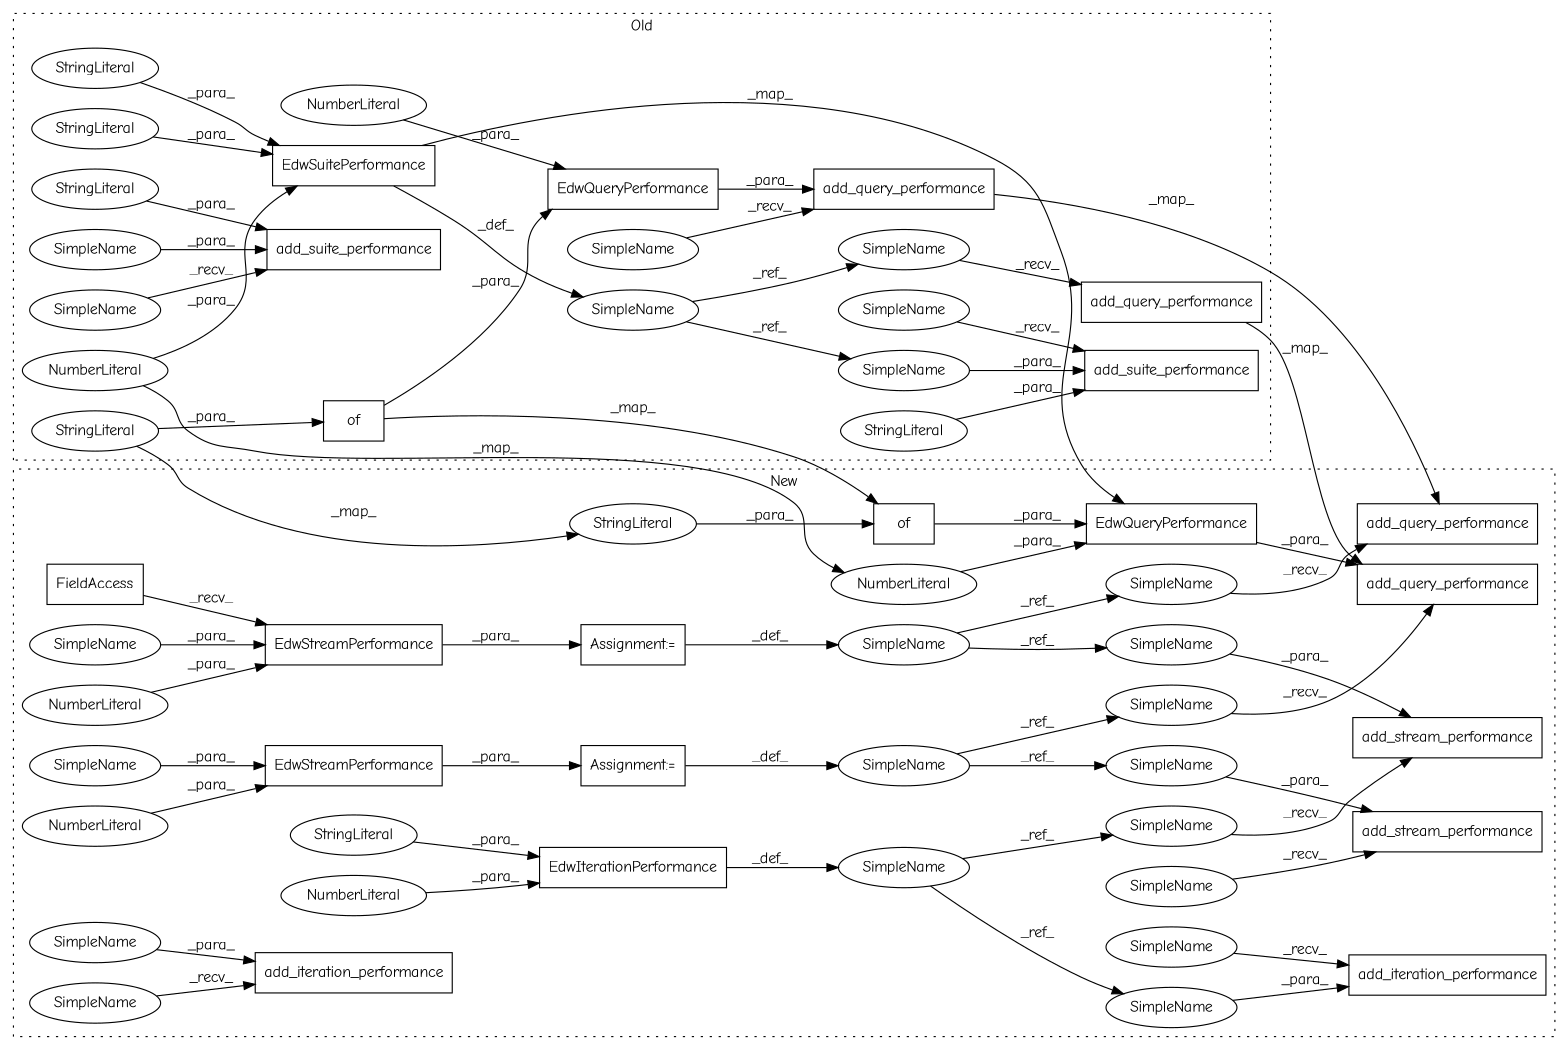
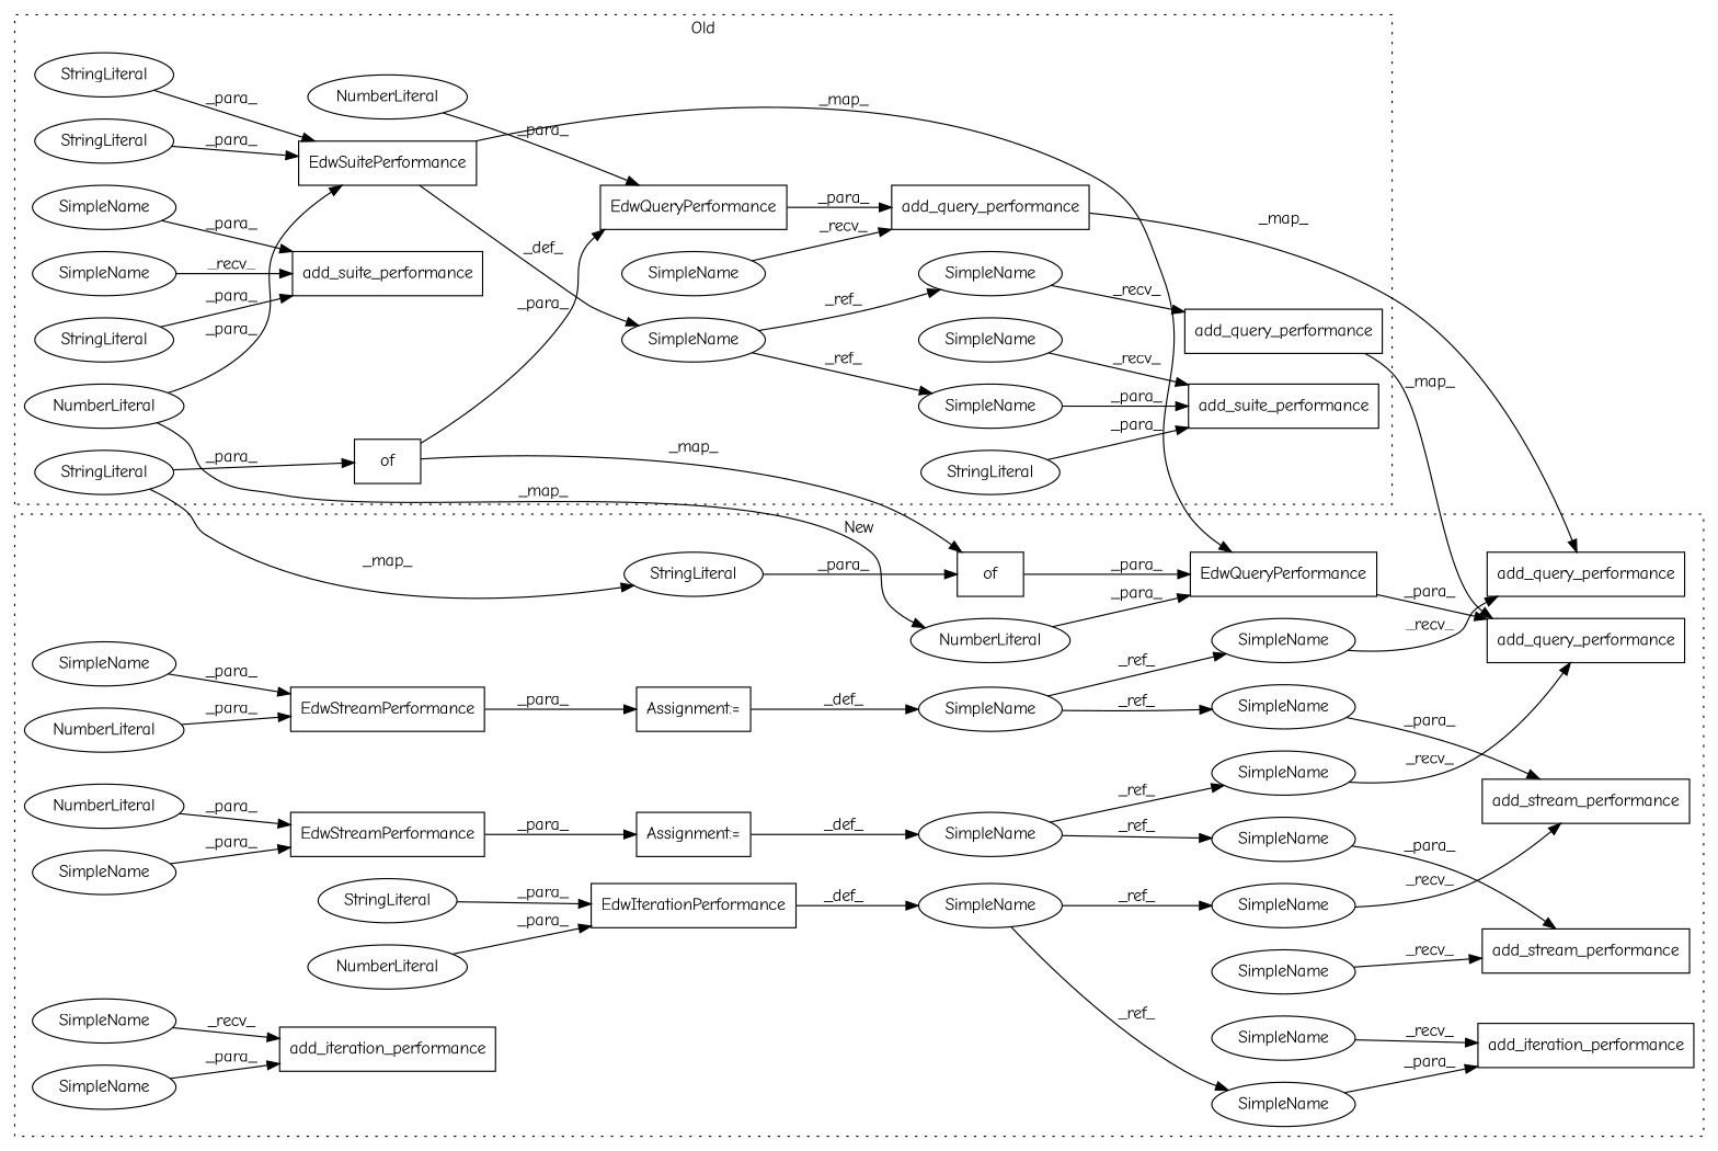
  digraph {
    rankdir=LR
    fontname="Comic Neue"
    node [a=42 l=4 shape=ellipse fontname="Comic Neue"]
    edge [fontname="Comic Neue"]
    n1 [a=32 l="20,1" label=EdwQueryPerformance s="47414,47477" shape=box]
    n2 [a=34 l=3 label=NumberLiteral s=47442]
    n3 [a=32 l="22,1" label=add_query_performance s="47489,47516" shape=box]
    n4 [a=32 l="22,1" label=add_suite_performance s="47694,47734" shape=box]
    n5 [a=45 l=13 label=StringLiteral s=47716]
    n6 [a=32 l="22,1" label=add_suite_performance s="48168,48208" shape=box]
    n7 [label=SimpleName s=47741]
    n8 [a=32 l="22,1" label=add_query_performance s="47986,48013" shape=box]
    n9 [a=32 l="20,1" label=EdwSuitePerformance s="47798,47846" shape=box]
    n10 [a=32 l="3,1" label=of s="47450,47476" shape=box]
    n11 [a=34 l=1 label=NumberLiteral s=47845]
    n12 [a=45 l=13 label=StringLiteral s=48190]
    n13 [a=45 l=13 label=StringLiteral s=47831]
    n14 [a=45 l=12 label=StringLiteral s=47818]
    n15 [a=45 l=14 label=StringLiteral s=47462]
    n16 [l=3 label=SimpleName s=47690]
    n17 [l=3 label=SimpleName s=48164]
    n18 [label=SimpleName s=47484]
    n19 [label=SimpleName s=47730]
    n20 [label=SimpleName s=47981]
    n21 [label=SimpleName s=48204]
    n22 [a=32 l="23,1" label=add_stream_performance s="65725,65753" shape=box]
    n23 [a=32 l="24,1" label=EdwIterationPerformance s="65272,65301" shape=box]
    n24 [a=34 l=1 label=NumberLiteral s=65300]
    n25 [a=32 l="26,1" label=add_iteration_performance s="65764,65794" shape=box]
    n26 [label=SimpleName s=65215]
    n27 [a=32 l="21,1" label=EdwStreamPerformance s="65366,65396" shape=box]
    n28 [a=34 l=1 label=NumberLiteral s=65395]
-   n29 [a=22 l=18 label=FieldAccess s=65314 shape=box]
    n30 [a=32 l="21,1" label=EdwStreamPerformance s="64757,64787" shape=box]
    n31 [a=34 l=1 label=NumberLiteral s=64786]
    n32 [a=32 l="23,1" label=add_stream_performance s="65139,65167" shape=box]
    n33 [a=32 l="26,1" label=add_iteration_performance s="65178,65208" shape=box]
    n34 [a=7 l=1 label="Assignment:=" s=65313 shape=box]
    n35 [a=7 l=1 label="Assignment:=" s=64704 shape=box]
    n36 [a=45 l=3 label=StringLiteral s=65296]
    n37 [l=5 label=SimpleName s=65308]
    n38 [a=32 l="22,1" label=add_query_performance s="65685,65713" shape=box]
    n39 [a=32 l="22,1" label=add_query_performance s="65099,65127" shape=box]
    n40 [a=32 l="20,1" label=EdwQueryPerformance s="64982,65045" shape=box]
    n41 [a=32 l="3,1" label=of s="65018,65044" shape=box]
    n42 [a=34 l=3 label=NumberLiteral s=65010]
    n43 [l=5 label=SimpleName s=64699]
    n44 [a=45 l=14 label=StringLiteral s=65030]
    n45 [l=7 label=SimpleName s=64778]
    n46 [l=7 label=SimpleName s=65387]
    n47 [label=SimpleName s=65204]
    n48 [label=SimpleName s=65134]
    n49 [l=5 label=SimpleName s=65162]
    n50 [l=5 label=SimpleName s=65093]
    n51 [l=5 label=SimpleName s=65679]
    n52 [l=5 label=SimpleName s=65748]
    n53 [label=SimpleName s=65720]
    n54 [label=SimpleName s=65790]
    n55 [l=3 label=SimpleName s=65760]
    n56 [l=3 label=SimpleName s=65174]
    subgraph cluster_1 {
      label=Old
      style=dotted
      n1
      n2
      n3
      n4
      n5
      n6
      n7
      n8
      n9
      n10
      n11
      n12
      n13
      n14
      n15
      n16
      n17
      n18
      n19
      n20
      n21
    }
    subgraph cluster_2 {
      label=New
      style=dotted
      n22
      n23
      n24
      n25
      n26
      n27
      n28
-     n29
      n30
      n31
      n32
      n33
      n34
      n35
      n36
      n37
      n38
      n39
      n40
      n41
      n42
      n43
      n44
      n45
      n46
      n47
      n48
      n49
      n50
      n51
      n52
      n53
      n54
      n55
      n56
    }
    n1 -> n3 [label=_para_]
    n2 -> n1 [label=_para_]
    n3 -> n38 [label=_map_]
    n5 -> n4 [label=_para_]
    n7 -> n20 [label=_ref_]
    n7 -> n21 [label=_ref_]
    n8 -> n39 [label=_map_]
    n9 -> n7 [label=_def_]
    n9 -> n40 [label=_map_]
    n10 -> n1 [label=_para_]
    n10 -> n41 [label=_map_]
    n11 -> n9 [label=_para_]
    n11 -> n42 [label=_map_]
    n12 -> n6 [label=_para_]
    n13 -> n9 [label=_para_]
    n14 -> n9 [label=_para_]
    n15 -> n10 [label=_para_]
    n15 -> n44 [label=_map_]
    n16 -> n4 [label=_recv_]
    n17 -> n6 [label=_recv_]
    n18 -> n3 [label=_recv_]
    n19 -> n4 [label=_para_]
    n20 -> n8 [label=_recv_]
    n21 -> n6 [label=_para_]
    n23 -> n26 [label=_def_]
    n24 -> n23 [label=_para_]
    n26 -> n53 [label=_ref_]
    n26 -> n54 [label=_ref_]
    n27 -> n34 [label=_para_]
    n28 -> n27 [label=_para_]
-   n29 -> n27 [label=_recv_]
    n30 -> n35 [label=_para_]
    n31 -> n30 [label=_para_]
    n34 -> n37 [label=_def_]
    n35 -> n43 [label=_def_]
    n36 -> n23 [label=_para_]
    n37 -> n51 [label=_ref_]
    n37 -> n52 [label=_ref_]
    n40 -> n39 [label=_para_]
    n41 -> n40 [label=_para_]
    n42 -> n40 [label=_para_]
    n43 -> n49 [label=_ref_]
    n43 -> n50 [label=_ref_]
    n44 -> n41 [label=_para_]
    n45 -> n30 [label=_para_]
    n46 -> n27 [label=_para_]
    n47 -> n33 [label=_para_]
    n48 -> n32 [label=_recv_]
    n49 -> n32 [label=_para_]
    n50 -> n39 [label=_recv_]
    n51 -> n38 [label=_recv_]
    n52 -> n22 [label=_para_]
    n53 -> n22 [label=_recv_]
    n54 -> n25 [label=_para_]
    n55 -> n25 [label=_recv_]
    n56 -> n33 [label=_recv_]
  }
